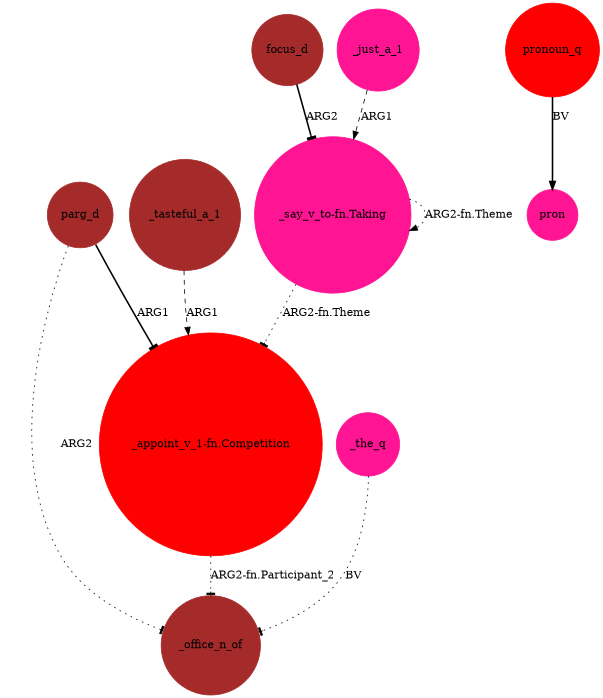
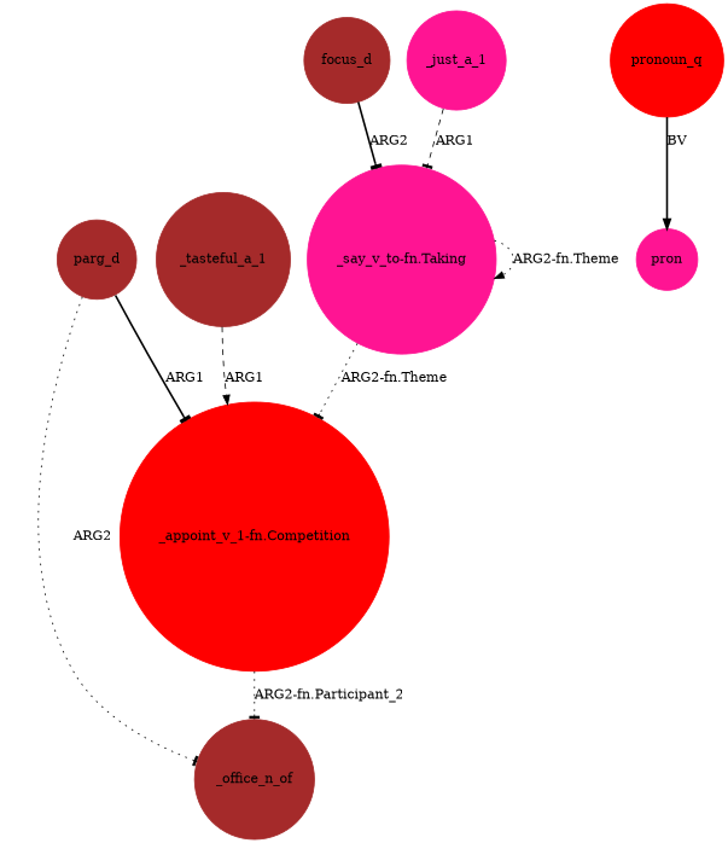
  digraph {
    node [color=deeppink shape=circle style=filled]
    edge [arrowhead=tee style=dotted]
    "_say_v_to-fn.Taking"
    "_appoint_v_1-fn.Competition" [color=red]
    _office_n_of [color=brown]
    parg_d [color=brown]
    focus_d [color=brown]
    _just_a_1
-   _the_q
    pronoun_q [color=red]
    pron
    _tasteful_a_1 [color=brown]
    "_say_v_to-fn.Taking" -> "_say_v_to-fn.Taking" [arrowhead=normal label="ARG2-fn.Theme"]
    "_say_v_to-fn.Taking" -> "_appoint_v_1-fn.Competition" [label="ARG2-fn.Theme"]
    "_appoint_v_1-fn.Competition" -> _office_n_of [label="ARG2-fn.Participant_2"]
    parg_d -> "_appoint_v_1-fn.Competition" [label=ARG1 style=bold]
    parg_d -> _office_n_of [label=ARG2]
    focus_d -> "_say_v_to-fn.Taking" [label=ARG2 style=bold]
-   _just_a_1 -> "_say_v_to-fn.Taking" [arrowhead=normal label=ARG1 style=dashed]
-   _the_q -> _office_n_of [label=BV]
+   _just_a_1 -> "_say_v_to-fn.Taking" [label=ARG1 style=dashed]
    pronoun_q -> pron [arrowhead=normal label=BV style=bold]
    _tasteful_a_1 -> "_appoint_v_1-fn.Competition" [arrowhead=normal label=ARG1 style=dashed]
  }
